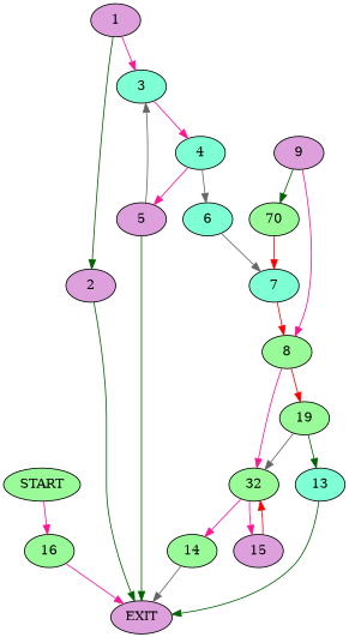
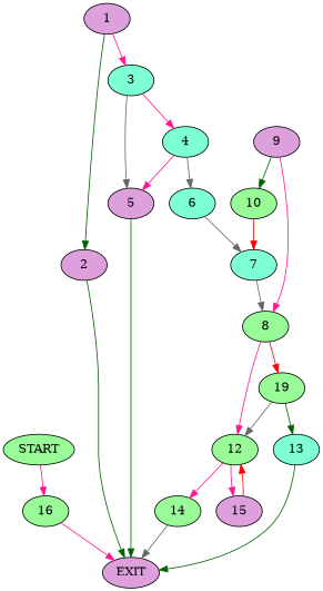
  digraph {
    node [fillcolor=palegreen style=filled]
    edge [color=deeppink]
    n1 [label=START]
    16
    1 [fillcolor=plum]
    2 [fillcolor=plum]
    3 [fillcolor=aquamarine]
    n6 [fillcolor=plum label=EXIT]
    4 [fillcolor=aquamarine]
    5 [fillcolor=plum]
    6 [fillcolor=aquamarine]
    7 [fillcolor=aquamarine]
    8
    n12 [label=19]
-   12 [label=32]
+   12
    9 [fillcolor=plum]
-   10 [label=70]
+   10
    13 [fillcolor=aquamarine]
    14
    15 [fillcolor=plum]
    n1 -> 16
    16 -> n6
    1 -> 2 [color=darkgreen]
    1 -> 3
    2 -> n6 [color=darkgreen]
    3 -> 4
-   5 -> 3 [color=gray40]
+   3 -> 5 [color=gray40]
    4 -> 5
    4 -> 6 [color=gray40]
    5 -> n6 [color=darkgreen]
    6 -> 7 [color=gray40]
-   7 -> 8 [color=red]
+   7 -> 8 [color=gray40]
    8 -> n12 [color=red]
    8 -> 12
    n12 -> 12 [color=gray40]
    n12 -> 13 [color=darkgreen]
    12 -> 14
    12 -> 15
    9 -> 8
    9 -> 10 [color=darkgreen]
    10 -> 7 [color=red]
    13 -> n6 [color=darkgreen]
    14 -> n6 [color=gray40]
    15 -> 12 [color=red]
  }
